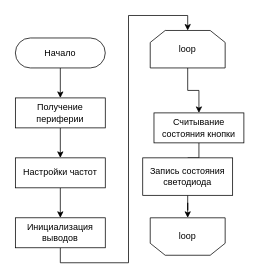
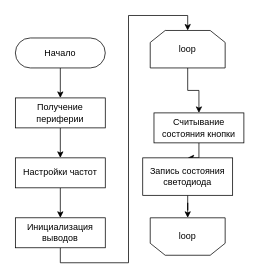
  <mxCell id="0" />
  <mxCell id="1" parent="0" />
  <mxCell id="2" style="edgeStyle=orthogonalEdgeStyle;rounded=0;orthogonalLoop=1;jettySize=auto;html=1;" edge="1" parent="1" source="3" target="5"><mxGeometry relative="1" as="geometry" /></mxCell>
  <mxCell id="3" value="Начало" style="rounded=1;whiteSpace=wrap;html=1;fontSize=12;glass=0;strokeWidth=1;shadow=0;arcSize=50;" parent="1" vertex="1"><mxGeometry x="20" y="50" width="120" height="40" as="geometry" /></mxCell>
  <mxCell id="4" style="edgeStyle=orthogonalEdgeStyle;rounded=0;orthogonalLoop=1;jettySize=auto;html=1;" edge="1" parent="1" source="5" target="7"><mxGeometry relative="1" as="geometry" /></mxCell>
  <mxCell id="5" value="Получение периферии" style="rounded=0;whiteSpace=wrap;html=1;" vertex="1" parent="1"><mxGeometry x="20" y="130" width="120" height="40" as="geometry" /></mxCell>
  <mxCell id="6" style="edgeStyle=orthogonalEdgeStyle;rounded=0;orthogonalLoop=1;jettySize=auto;html=1;" edge="1" parent="1" source="7" target="9"><mxGeometry relative="1" as="geometry" /></mxCell>
  <mxCell id="7" value="Настройки частот" style="rounded=0;whiteSpace=wrap;html=1;" vertex="1" parent="1"><mxGeometry x="20" y="210" width="120" height="40" as="geometry" /></mxCell>
  <mxCell id="8" style="edgeStyle=orthogonalEdgeStyle;rounded=0;orthogonalLoop=1;jettySize=auto;html=1;entryX=0.5;entryY=0;entryDx=0;entryDy=0;exitX=0.5;exitY=1;exitDx=0;exitDy=0;" edge="1" parent="1" source="9" target="11"><mxGeometry relative="1" as="geometry"><mxPoint x="140" y="350" as="sourcePoint" /><Array as="points"><mxPoint x="80" y="350" /><mxPoint x="171" y="350" /><mxPoint x="171" y="20" /><mxPoint x="250" y="20" /></Array></mxGeometry></mxCell>
  <mxCell id="9" value="Инициализация выводов" style="rounded=0;whiteSpace=wrap;html=1;" vertex="1" parent="1"><mxGeometry x="20" y="290" width="120" height="40" as="geometry" /></mxCell>
  <mxCell id="10" style="edgeStyle=orthogonalEdgeStyle;rounded=0;orthogonalLoop=1;jettySize=auto;html=1;" edge="1" parent="1" source="11" target="14"><mxGeometry relative="1" as="geometry" /></mxCell>
  <mxCell id="11" value="loop" style="shape=loopLimit;whiteSpace=wrap;html=1;" vertex="1" parent="1"><mxGeometry x="200" y="40" width="100" height="50" as="geometry" /></mxCell>
  <mxCell id="12" value="loop" style="shape=loopLimit;whiteSpace=wrap;html=1;flipV=1;" vertex="1" parent="1"><mxGeometry x="200" y="290" width="100" height="50" as="geometry" /></mxCell>
- <mxCell id="13" style="edgeStyle=orthogonalEdgeStyle;rounded=0;orthogonalLoop=1;jettySize=auto;html=1;endArrow=none;" edge="1" parent="1" source="14" target="16"><mxGeometry relative="1" as="geometry" /></mxCell>
+ <mxCell id="13" style="edgeStyle=orthogonalEdgeStyle;rounded=0;orthogonalLoop=1;jettySize=auto;html=1;" edge="1" parent="1" source="14" target="16"><mxGeometry relative="1" as="geometry" /></mxCell>
  <mxCell id="14" value="Считывание состояния кнопки" style="rounded=0;whiteSpace=wrap;html=1;" vertex="1" parent="1"><mxGeometry x="205" y="150" width="120" height="40" as="geometry" /></mxCell>
  <mxCell id="15" style="edgeStyle=orthogonalEdgeStyle;rounded=0;orthogonalLoop=1;jettySize=auto;html=1;" edge="1" parent="1" source="16" target="12"><mxGeometry relative="1" as="geometry" /></mxCell>
  <mxCell id="16" value="Запись состояния светодиода" style="rounded=0;whiteSpace=wrap;html=1;" vertex="1" parent="1"><mxGeometry x="190" y="210" width="120" height="50" as="geometry" /></mxCell>
